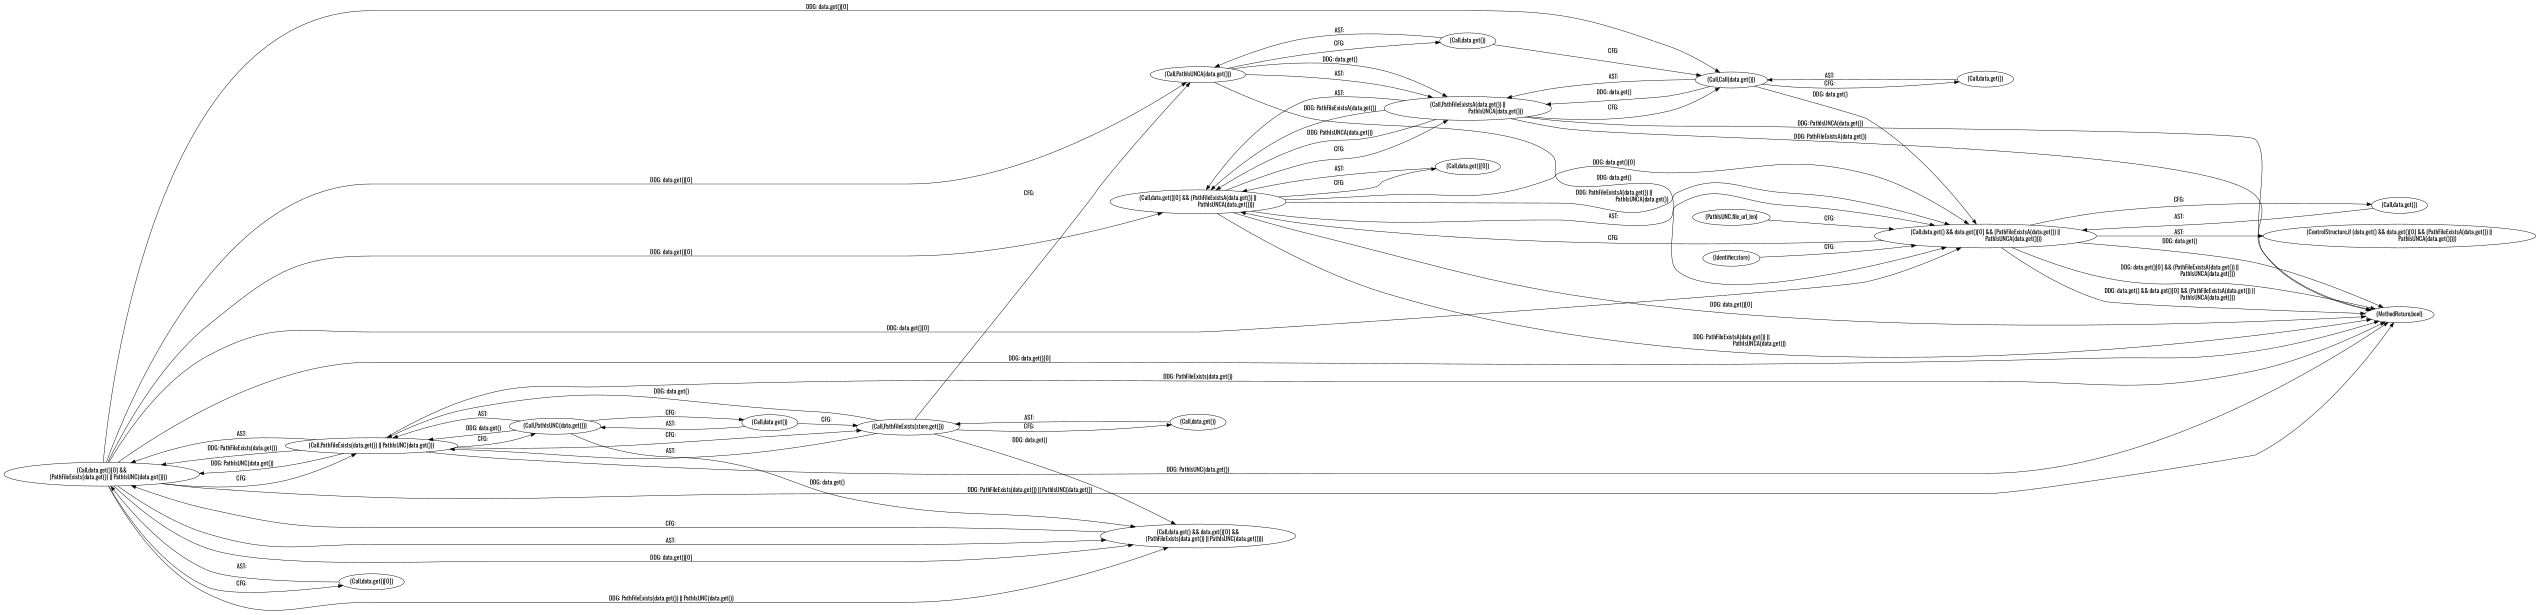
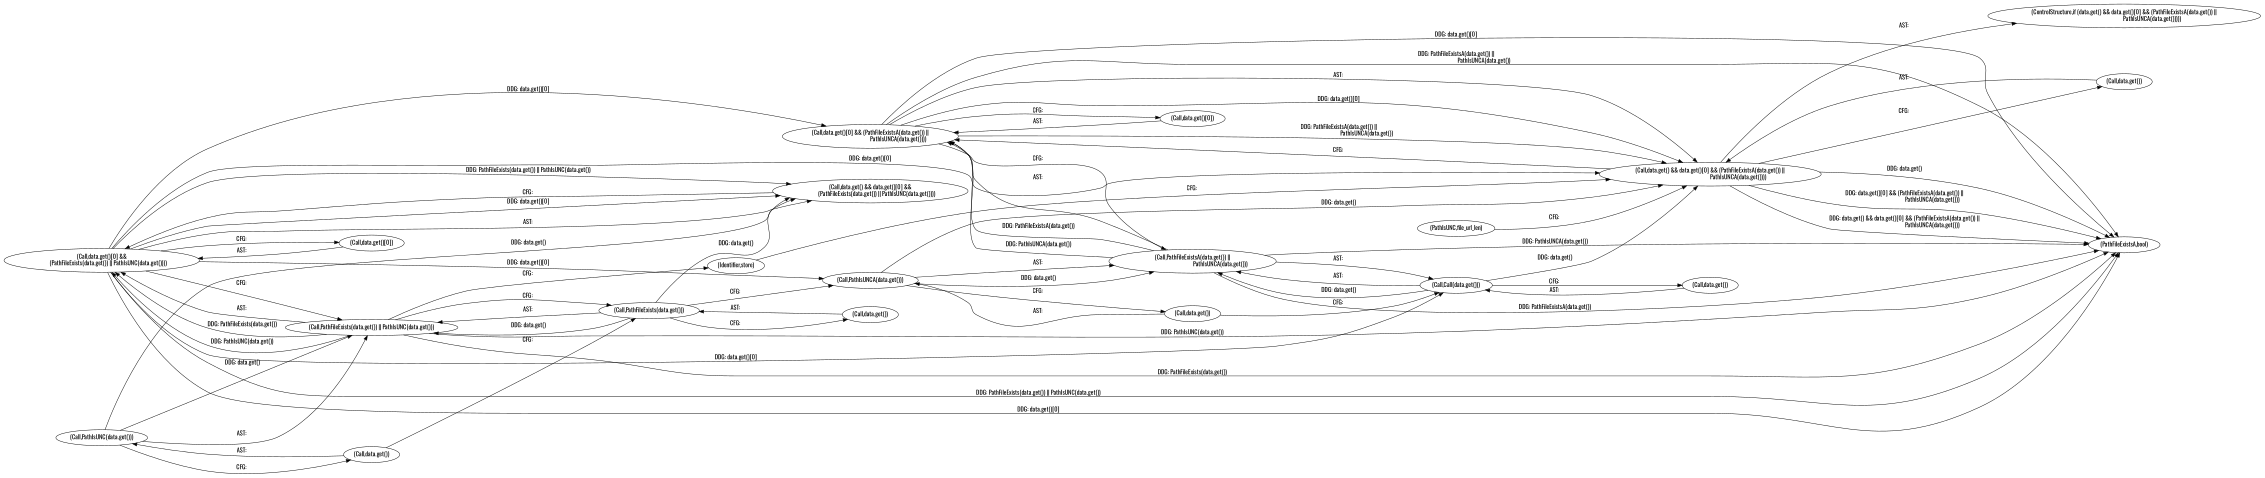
  digraph {
    fontname=Oswald
    rankdir=LR
    node [fontname=Oswald]
    edge [fontname=Oswald]
    n1 [label="(Call,data.get()[0] && (PathFileExistsA(data.get()) ||\n                                          PathIsUNCA(data.get())))"]
    n2 [label="(Call,PathFileExistsA(data.get()) ||\n                                          PathIsUNCA(data.get()))"]
    n3 [label="(Call,data.get() && data.get()[0] && (PathFileExistsA(data.get()) ||\n                                          PathIsUNCA(data.get())))"]
    n4 [label="(Call,data.get()[0])"]
-   n5 [label="(MethodReturn,bool)"]
+   n5 [label="(PathFileExistsA,bool)"]
    n6 [label="(Call,Call(data.get()))"]
    n7 [label="(Call,data.get())"]
    n8 [label="(ControlStructure,if (data.get() && data.get()[0] && (PathFileExistsA(data.get()) ||\n                                          PathIsUNCA(data.get()))))"]
    n9 [label="(Call,data.get()[0] &&\n          (PathFileExists(data.get()) || PathIsUNC(data.get())))"]
    n10 [label="(Call,PathFileExists(data.get()) || PathIsUNC(data.get()))"]
    n11 [label="(Call,PathIsUNCA(data.get()))"]
    n12 [label="(Call,data.get() && data.get()[0] &&\n          (PathFileExists(data.get()) || PathIsUNC(data.get())))"]
    n13 [label="(Call,data.get()[0])"]
-   n14 [label="(Call,PathFileExists(store.get()))"]
+   n14 [label="(Call,PathFileExists(data.get()))"]
    n15 [label="(Call,PathIsUNC(data.get()))"]
    n16 [label="(Call,data.get())"]
    n17 [label="(Call,data.get())"]
    n18 [label="(Call,data.get())"]
    n19 [label="(Call,data.get())"]
    n20 [label="(PathIsUNC,file_url_len)"]
    n21 [label="(Identifier,store)"]
    n1 -> n2 [label="CFG: "]
    n1 -> n3 [label="AST: "]
    n1 -> n3 [label="DDG: data.get()[0]"]
    n1 -> n3 [label="DDG: PathFileExistsA(data.get()) ||\n                                          PathIsUNCA(data.get())"]
    n1 -> n4 [label="CFG: "]
    n1 -> n5 [label="DDG: data.get()[0]"]
    n1 -> n5 [label="DDG: PathFileExistsA(data.get()) ||\n                                          PathIsUNCA(data.get())"]
    n2 -> n1 [label="AST: "]
    n2 -> n1 [label="DDG: PathFileExistsA(data.get())"]
    n2 -> n1 [label="DDG: PathIsUNCA(data.get())"]
    n2 -> n5 [label="DDG: PathIsUNCA(data.get())"]
    n2 -> n5 [label="DDG: PathFileExistsA(data.get())"]
-   n2 -> n6 [label="CFG: "]
+   n2 -> n6 [label="AST: "]
    n3 -> n1 [label="CFG: "]
    n3 -> n5 [label="DDG: data.get()"]
    n3 -> n5 [label="DDG: data.get()[0] && (PathFileExistsA(data.get()) ||\n                                          PathIsUNCA(data.get()))"]
    n3 -> n5 [label="DDG: data.get() && data.get()[0] && (PathFileExistsA(data.get()) ||\n                                          PathIsUNCA(data.get()))"]
    n3 -> n7 [label="CFG: "]
    n3 -> n8 [label="AST: "]
    n4 -> n1 [label="AST: "]
    n6 -> n2 [label="AST: "]
    n6 -> n2 [label="DDG: data.get()"]
    n6 -> n3 [label="DDG: data.get()"]
    n6 -> n16 [label="CFG: "]
    n7 -> n3 [label="AST: "]
    n9 -> n1 [label="DDG: data.get()[0]"]
    n9 -> n3 [label="DDG: data.get()[0]"]
    n9 -> n5 [label="DDG: PathFileExists(data.get()) || PathIsUNC(data.get())"]
    n9 -> n5 [label="DDG: data.get()[0]"]
    n9 -> n6 [label="DDG: data.get()[0]"]
    n9 -> n10 [label="CFG: "]
    n9 -> n11 [label="DDG: data.get()[0]"]
    n9 -> n12 [label="AST: "]
    n9 -> n12 [label="DDG: data.get()[0]"]
    n9 -> n12 [label="DDG: PathFileExists(data.get()) || PathIsUNC(data.get())"]
    n9 -> n13 [label="CFG: "]
    n10 -> n5 [label="DDG: PathFileExists(data.get())"]
    n10 -> n5 [label="DDG: PathIsUNC(data.get())"]
    n10 -> n9 [label="AST: "]
    n10 -> n9 [label="DDG: PathFileExists(data.get())"]
    n10 -> n9 [label="DDG: PathIsUNC(data.get())"]
    n10 -> n14 [label="CFG: "]
-   n10 -> n15 [label="CFG: "]
+   n10 -> n21 [label="CFG: "]
    n11 -> n2 [label="AST: "]
    n11 -> n2 [label="DDG: data.get()"]
    n11 -> n3 [label="DDG: data.get()"]
    n11 -> n17 [label="CFG: "]
    n12 -> n9 [label="CFG: "]
    n13 -> n9 [label="AST: "]
    n14 -> n10 [label="AST: "]
    n14 -> n10 [label="DDG: data.get()"]
    n14 -> n11 [label="CFG: "]
    n14 -> n12 [label="DDG: data.get()"]
    n14 -> n18 [label="CFG: "]
    n15 -> n10 [label="AST: "]
    n15 -> n10 [label="DDG: data.get()"]
    n15 -> n12 [label="DDG: data.get()"]
    n15 -> n19 [label="CFG: "]
    n16 -> n6 [label="AST: "]
    n17 -> n6 [label="CFG: "]
    n17 -> n11 [label="AST: "]
    n18 -> n14 [label="AST: "]
    n19 -> n14 [label="CFG: "]
    n19 -> n15 [label="AST: "]
    n20 -> n3 [label="CFG: "]
    n21 -> n3 [label="CFG: "]
  }
